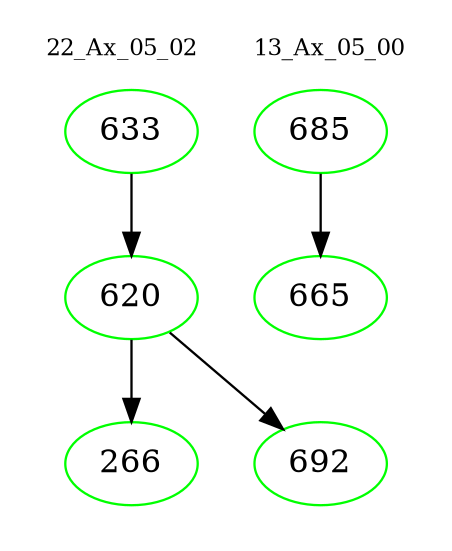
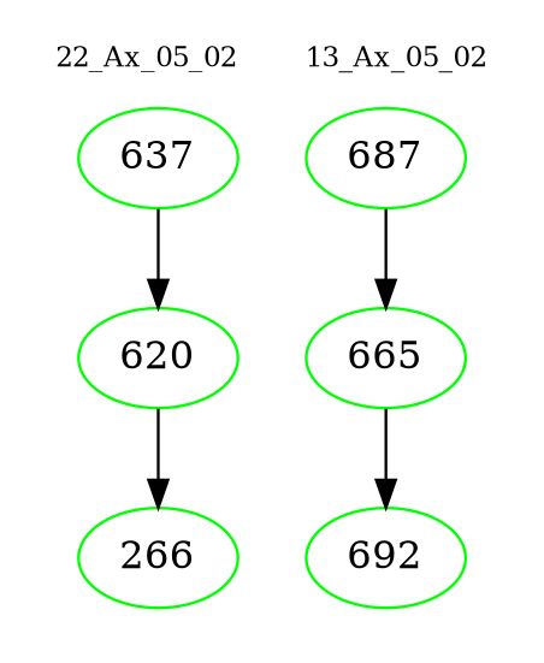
  digraph {
    node [color=green]
    edge [color=black]
-   n1 [label=633]
+   n1 [label=637]
    n2 [label=620]
    n3 [label=266]
-   n4 [label=685]
+   n4 [label=687]
    n5 [label=665]
    n6 [label=692]
    subgraph cluster_1 {
      color=white
      fontsize=10
      label="22_Ax_05_02"
      n1
      n2
      n3
    }
    subgraph cluster_2 {
      color=white
      fontsize=10
-     label="13_Ax_05_00"
+     label="13_Ax_05_02"
      n4
      n5
      n6
    }
    n1 -> n2
    n2 -> n3
    n4 -> n5
-   n2 -> n6
+   n5 -> n6
  }
